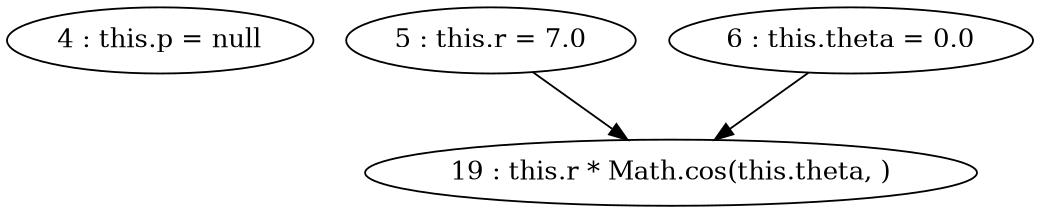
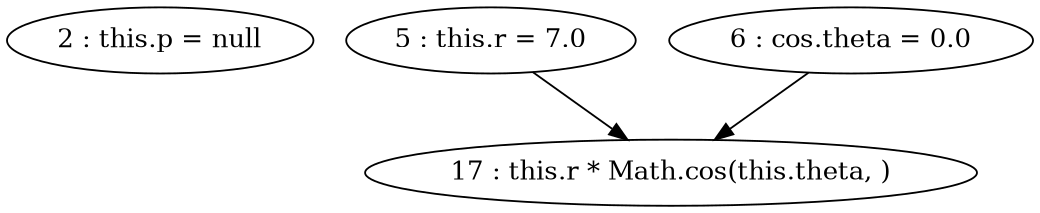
  digraph {
-   "4 : this.p = null"
+   "4 : this.p = null" [label="2 : this.p = null"]
    n2 [label="5 : this.r = 7.0"]
-   "17 : this.r * Math.cos(this.theta, )" [label="19 : this.r * Math.cos(this.theta, )"]
-   "6 : this.theta = 0.0"
+   "17 : this.r * Math.cos(this.theta, )"
+   "6 : this.theta = 0.0" [label="6 : cos.theta = 0.0"]
    n2 -> "17 : this.r * Math.cos(this.theta, )"
    "6 : this.theta = 0.0" -> "17 : this.r * Math.cos(this.theta, )"
  }
